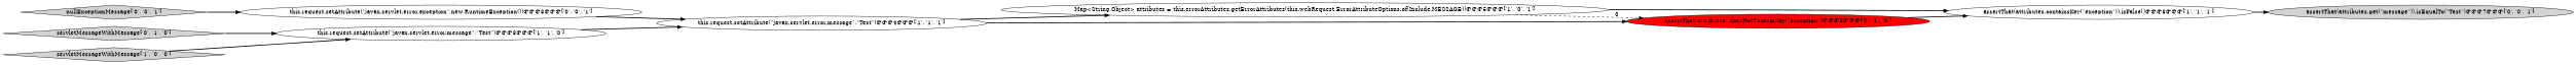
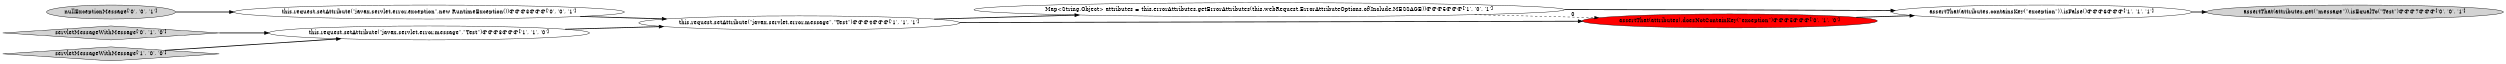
  digraph {
    rankdir=LR
    node [fillcolor=white shape=ellipse style=filled]
    edge [style=bold]
    n1 [fillcolor=lightgray label="assertThat(attributes.get(\"message\")).isEqualTo(\"Test\")@@@7@@@['0', '0', '1']"]
    n2 [label="assertThat(attributes.containsKey(\"exception\")).isFalse()@@@6@@@['1', '1', '1']"]
    n3 [label="this.request.setAttribute(\"javax.servlet.error.exception\",new RuntimeException())@@@3@@@['0', '0', '1']"]
    n4 [label="this.request.setAttribute(\"javax.servlet.error.message\",\"Test\")@@@4@@@['1', '1', '1']"]
-   n5 [fillcolor=lightgray label="nullExceptionMessage['0', '0', '1']" shape=diamond]
+   n5 [fillcolor=lightgray label="nullExceptionMessage['0', '0', '1']"]
    n6 [label="Map<String,Object> attributes = this.errorAttributes.getErrorAttributes(this.webRequest,ErrorAttributeOptions.of(Include.MESSAGE))@@@5@@@['1', '0', '1']"]
    n7 [fillcolor=red label="assertThat(attributes).doesNotContainKey(\"exception\")@@@5@@@['0', '1', '0']"]
    n8 [label="this.request.setAttribute(\"javax.servlet.error.message\",\"Test\")@@@3@@@['1', '1', '0']"]
    n9 [fillcolor=lightgray label="servletMessageWithMessage['0', '1', '0']" shape=diamond]
    n10 [fillcolor=lightgray label="servletMessageWithMessage['1', '0', '0']" shape=diamond]
    n2 -> n1
    n3 -> n4
    n4 -> n6
    n4 -> n7
    n5 -> n3
    n6 -> n2
    n6 -> n7 [label=0 style=dashed]
    n7 -> n2
    n8 -> n4
    n9 -> n8
    n10 -> n8
  }
